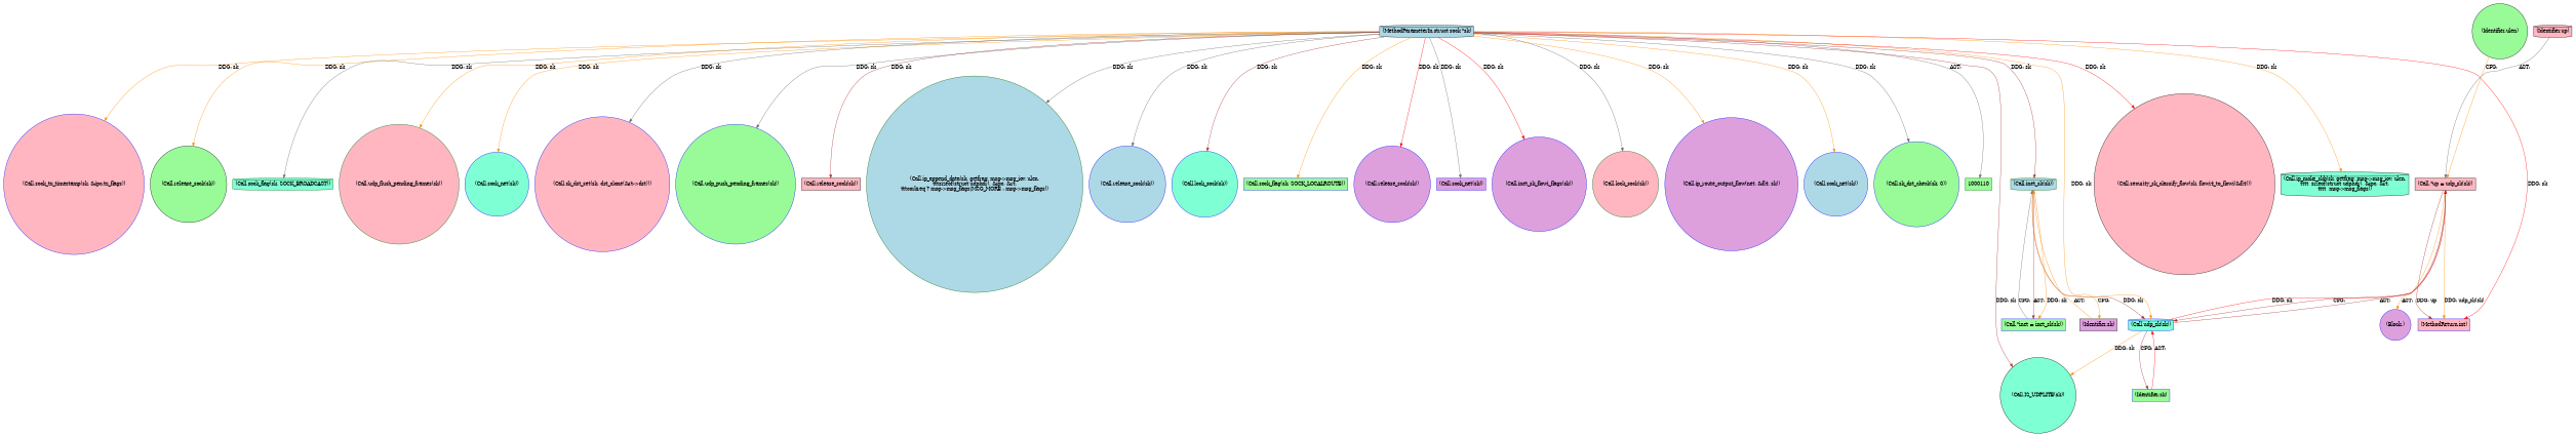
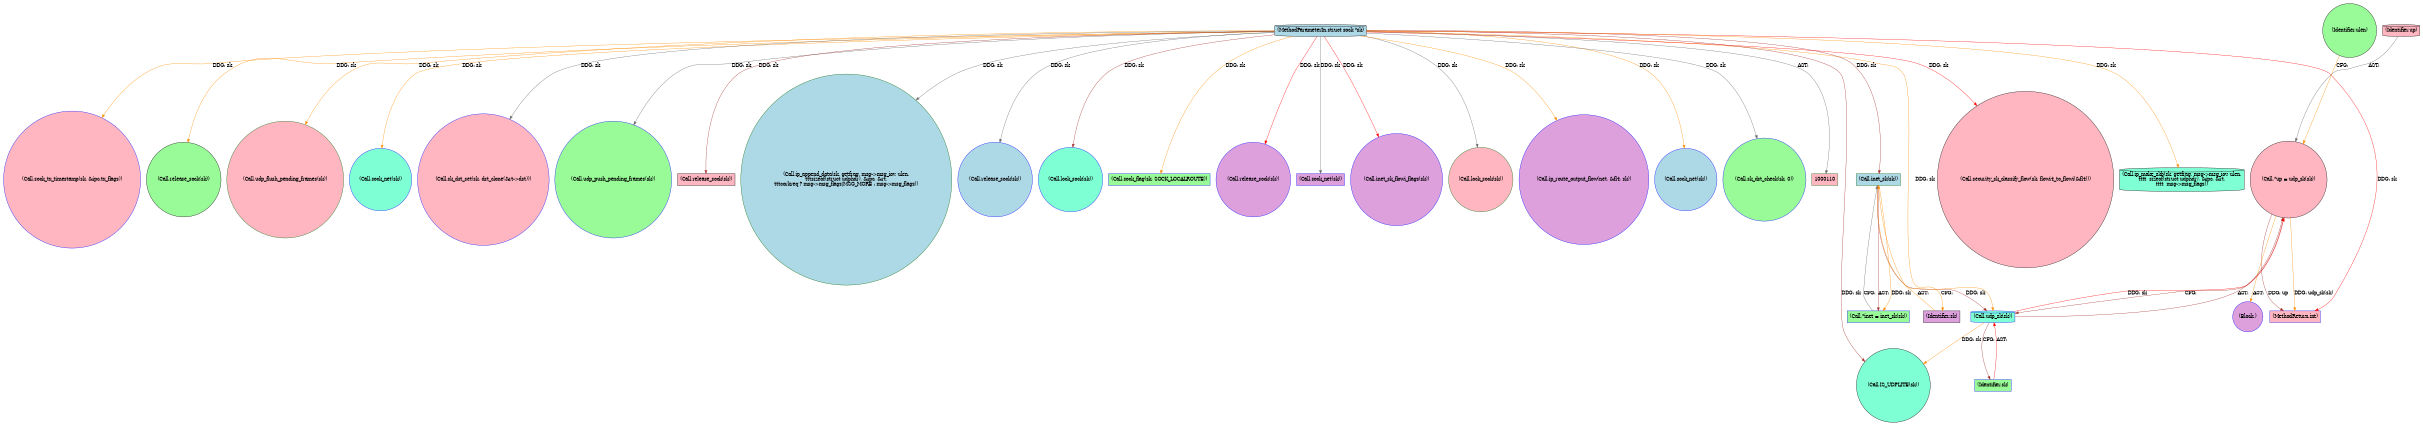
  digraph {
    node [color=blue fillcolor=lightpink shape=circle style=filled]
    edge [color=darkorange]
-   n1 [color=black label="(Call,*up = udp_sk(sk))" shape=box]
+   n1 [color=black label="(Call,*up = udp_sk(sk))"]
    n2 [fillcolor=aquamarine label="(Call,udp_sk(sk))" shape=cylinder]
    n3 [label="(MethodReturn,int)" shape=box]
    n4 [fillcolor=plum label="(Block,)"]
    n5 [color=black fillcolor=aquamarine label="(Call,IS_UDPLITE(sk))"]
    n6 [fillcolor=palegreen label="(Identifier,sk)" shape=box]
-   n7 [color=darkgreen fillcolor=lightblue label="(Call,inet_sk(sk))" shape=cylinder]
+   n7 [color=darkgreen fillcolor=lightblue label="(Call,inet_sk(sk))" shape=box]
    n8 [fillcolor=palegreen label="(Call,*inet = inet_sk(sk))" shape=box]
    n9 [color=black fillcolor=plum label="(Identifier,sk)" shape=box]
    n10 [color=black fillcolor=lightblue label="(MethodParameterIn,struct sock *sk)" shape=cylinder]
    n11 [color=black label="(Call,security_sk_classify_flow(sk, flowi4_to_flowi(&fl4)))"]
    n12 [color=black fillcolor=aquamarine label="(Call,ip_make_skb(sk, getfrag, msg->msg_iov, ulen,\n\t\t\t\t  sizeof(struct udphdr), &ipc, &rt,\n\t\t\t\t  msg->msg_flags))" shape=cylinder]
    n13 [label="(Call,sock_tx_timestamp(sk, &ipc.tx_flags))"]
    n14 [color=black fillcolor=palegreen label="(Call,release_sock(sk))"]
-   n15 [color=darkgreen fillcolor=aquamarine label="(Call,sock_flag(sk, SOCK_BROADCAST))" shape=cylinder]
    n16 [color=darkgreen label="(Call,udp_flush_pending_frames(sk))"]
    n17 [fillcolor=aquamarine label="(Call,sock_net(sk))"]
    n18 [label="(Call,sk_dst_set(sk, dst_clone(&rt->dst)))"]
    n19 [fillcolor=palegreen label="(Call,udp_push_pending_frames(sk))"]
    n20 [color=black label="(Call,release_sock(sk))" shape=box]
    n21 [color=darkgreen fillcolor=lightblue label="(Call,ip_append_data(sk, getfrag, msg->msg_iov, ulen,\n\t\t\tsizeof(struct udphdr), &ipc, &rt,\n\t\t\tcorkreq ? msg->msg_flags|MSG_MORE : msg->msg_flags))"]
    n22 [fillcolor=lightblue label="(Call,release_sock(sk))"]
    n23 [fillcolor=aquamarine label="(Call,lock_sock(sk))"]
    n24 [fillcolor=palegreen label="(Call,sock_flag(sk, SOCK_LOCALROUTE))" shape=box]
    n25 [fillcolor=plum label="(Call,release_sock(sk))"]
    n26 [fillcolor=plum label="(Call,sock_net(sk))" shape=box]
    n27 [fillcolor=plum label="(Call,inet_sk_flowi_flags(sk))"]
    n28 [color=darkgreen label="(Call,lock_sock(sk))"]
    n29 [fillcolor=plum label="(Call,ip_route_output_flow(net, &fl4, sk))"]
    n30 [fillcolor=lightblue label="(Call,sock_net(sk))"]
    n31 [fillcolor=palegreen label="(Call,sk_dst_check(sk, 0))"]
-   1000110 [color=darkgreen fillcolor=palegreen shape=box]
+   1000110 [color=darkgreen shape=box]
    n33 [color=black fillcolor=palegreen label="(Identifier,ulen)"]
    n34 [color=black label="(Identifier,up)" shape=cylinder]
    n1 -> n2 [color=brown label="CFG: "]
    n1 -> n3 [color=brown label="DDG: up"]
    n1 -> n3 [label="DDG: udp_sk(sk)"]
    n1 -> n4 [label="AST: "]
    n2 -> n1 [color=brown label="AST: "]
    n2 -> n1 [color=red label="DDG: sk"]
    n2 -> n5 [label="DDG: sk"]
    n2 -> n6 [color=brown label="CFG: "]
    n6 -> n2 [color=red label="AST: "]
    n7 -> n2 [color=brown label="DDG: sk"]
    n7 -> n8 [color=brown label="AST: "]
    n7 -> n8 [label="DDG: sk"]
    n7 -> n9 [label="CFG: "]
    n8 -> n7 [color=gray40 label="CFG: "]
    n9 -> n7 [label="AST: "]
    n10 -> n2 [label="DDG: sk"]
    n10 -> n3 [color=red label="DDG: sk"]
    n10 -> n5 [color=brown label="DDG: sk"]
    n10 -> n7 [color=brown label="DDG: sk"]
    n10 -> n11 [color=red label="DDG: sk"]
    n10 -> n12 [label="DDG: sk"]
    n10 -> n13 [label="DDG: sk"]
    n10 -> n14 [label="DDG: sk"]
-   n10 -> n15 [color=gray40 label="DDG: sk"]
    n10 -> n16 [label="DDG: sk"]
    n10 -> n17 [label="DDG: sk"]
    n10 -> n18 [color=gray40 label="DDG: sk"]
    n10 -> n19 [color=gray40 label="DDG: sk"]
    n10 -> n20 [color=brown label="DDG: sk"]
    n10 -> n21 [color=gray40 label="DDG: sk"]
    n10 -> n22 [color=gray40 label="DDG: sk"]
    n10 -> n23 [color=brown label="DDG: sk"]
    n10 -> n24 [label="DDG: sk"]
    n10 -> n25 [color=red label="DDG: sk"]
    n10 -> n26 [color=gray40 label="DDG: sk"]
    n10 -> n27 [color=red label="DDG: sk"]
    n10 -> n28 [color=gray40 label="DDG: sk"]
    n10 -> n29 [label="DDG: sk"]
    n10 -> n30 [label="DDG: sk"]
    n10 -> n31 [color=gray40 label="DDG: sk"]
    n10 -> 1000110 [color=gray40 label="AST: "]
    n33 -> n1 [label="CFG: "]
    n34 -> n1 [color=gray40 label="AST: "]
  }
